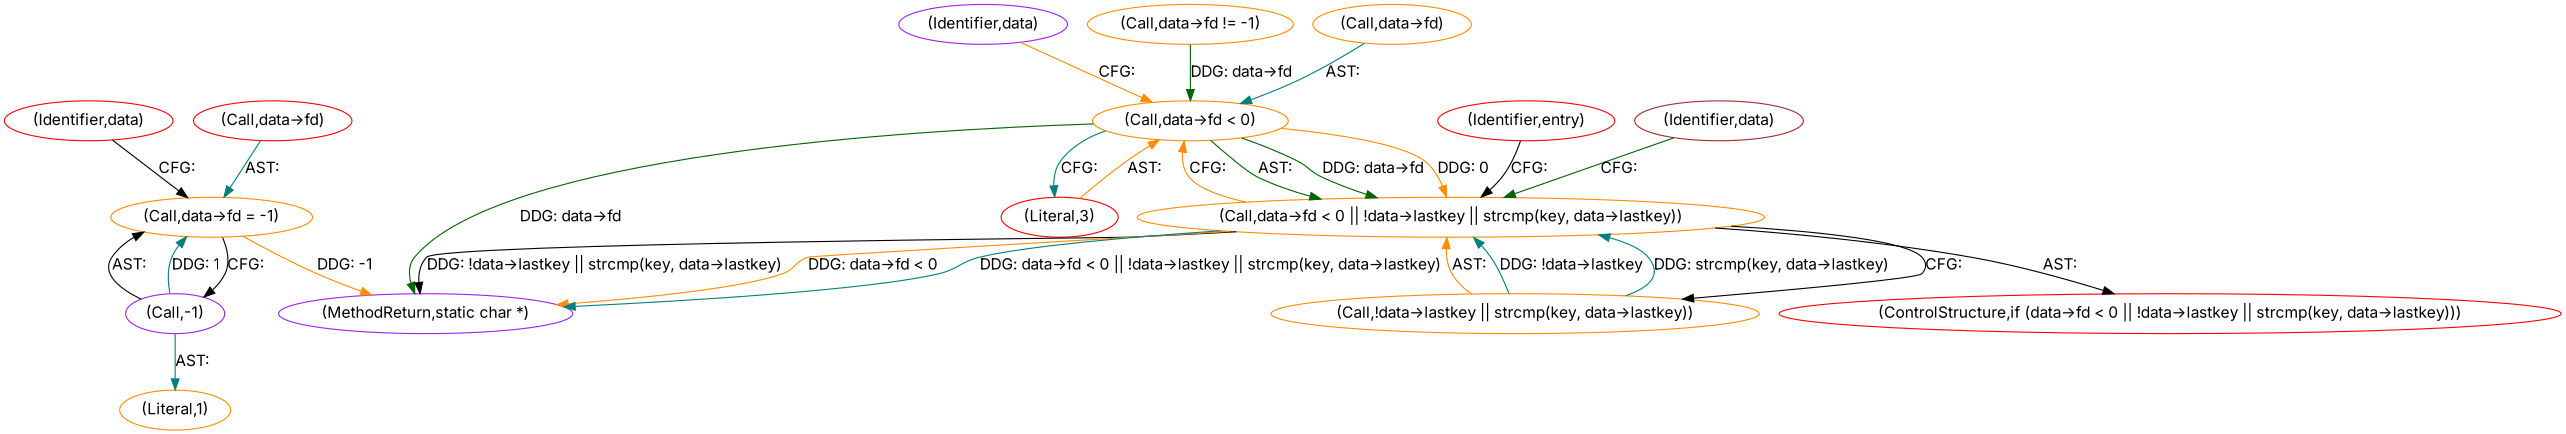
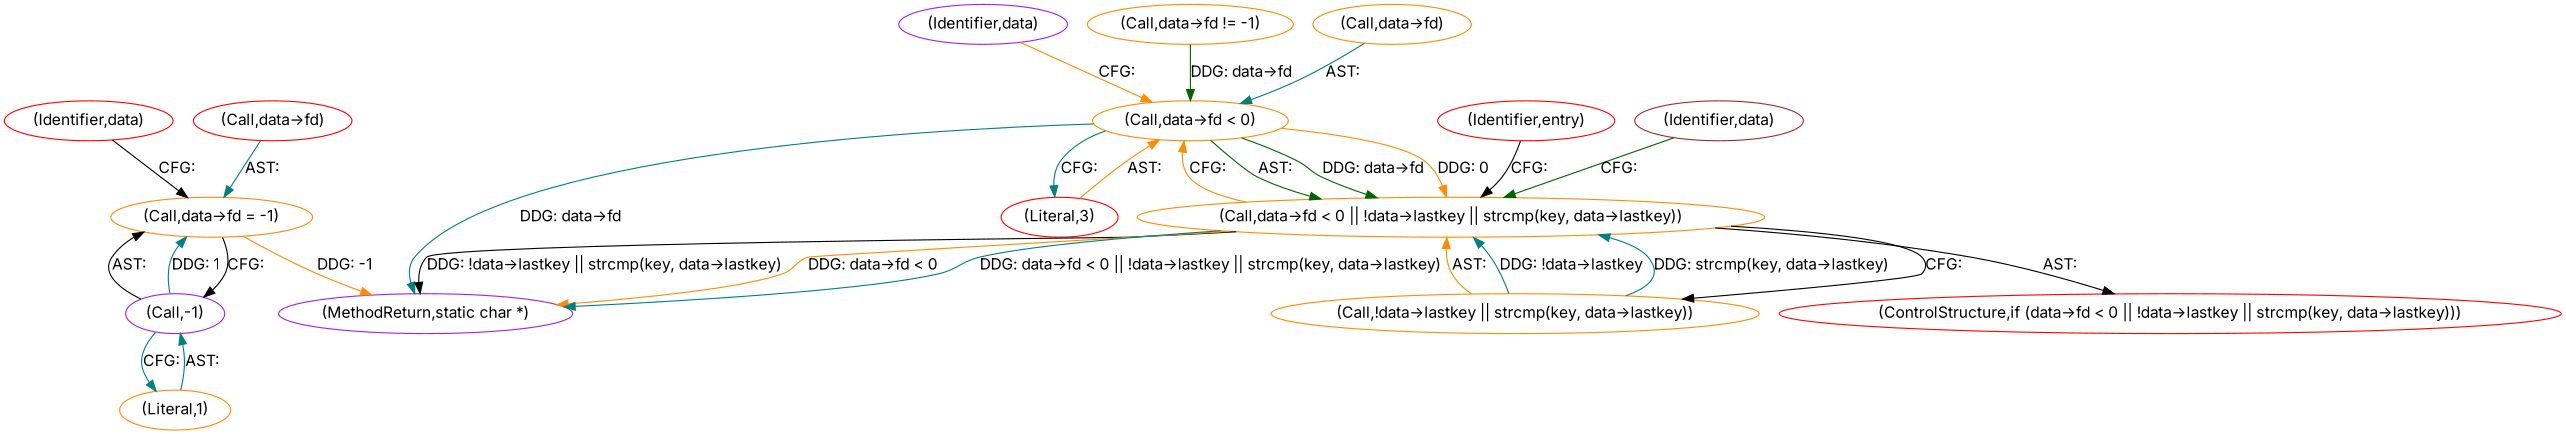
  digraph {
    fontname=Inter
    node [color=darkorange fontname=Inter]
    edge [color=teal fontname=Inter]
    n1 [label="(Call,data->fd = -1)"]
    n2 [color=purple label="(Call,-1)"]
    n3 [color=purple label="(MethodReturn,static char *)"]
    n4 [label="(Literal,1)"]
    n5 [label="(Call,data->fd < 0)"]
    n6 [label="(Call,data->fd < 0 || !data->lastkey || strcmp(key, data->lastkey))"]
    n7 [color=red label="(Literal,3)"]
    n8 [color=red label="(ControlStructure,if (data->fd < 0 || !data->lastkey || strcmp(key, data->lastkey)))"]
    n9 [label="(Call,!data->lastkey || strcmp(key, data->lastkey))"]
    n10 [color=red label="(Identifier,entry)"]
    n11 [color=red label="(Identifier,data)"]
    n12 [color=purple label="(Identifier,data)"]
    n13 [color=red label="(Call,data->fd)"]
    n14 [label="(Call,data->fd != -1)"]
    n15 [label="(Call,data->fd)"]
    n16 [color=brown label="(Identifier,data)"]
    n1 -> n2 [color=black label="CFG: "]
    n1 -> n3 [color=darkorange label="DDG: -1"]
    n2 -> n1 [color=black label="AST: "]
    n2 -> n1 [label="DDG: 1"]
-   n2 -> n4 [label="AST: "]
-   n5 -> n3 [color=darkgreen label="DDG: data->fd"]
+   n2 -> n4 [label="CFG: "]
+   n4 -> n2 [label="AST: "]
+   n5 -> n3 [label="DDG: data->fd"]
    n5 -> n6 [color=darkgreen label="AST: "]
    n5 -> n6 [color=darkgreen label="DDG: data->fd"]
    n5 -> n6 [color=darkorange label="DDG: 0"]
    n5 -> n7 [label="CFG: "]
    n6 -> n3 [color=black label="DDG: !data->lastkey || strcmp(key, data->lastkey)"]
    n6 -> n3 [color=darkorange label="DDG: data->fd < 0"]
    n6 -> n3 [label="DDG: data->fd < 0 || !data->lastkey || strcmp(key, data->lastkey)"]
    n6 -> n5 [color=darkorange label="CFG: "]
    n6 -> n8 [color=black label="AST: "]
    n6 -> n9 [color=black label="CFG: "]
    n7 -> n5 [color=darkorange label="AST: "]
    n9 -> n6 [color=darkorange label="AST: "]
    n9 -> n6 [label="DDG: !data->lastkey"]
    n9 -> n6 [label="DDG: strcmp(key, data->lastkey)"]
    n10 -> n6 [color=black label="CFG: "]
    n11 -> n1 [color=black label="CFG: "]
    n12 -> n5 [color=darkorange label="CFG: "]
    n13 -> n1 [label="AST: "]
    n14 -> n5 [color=darkgreen label="DDG: data->fd"]
    n15 -> n5 [label="AST: "]
    n16 -> n6 [color=darkgreen label="CFG: "]
  }
